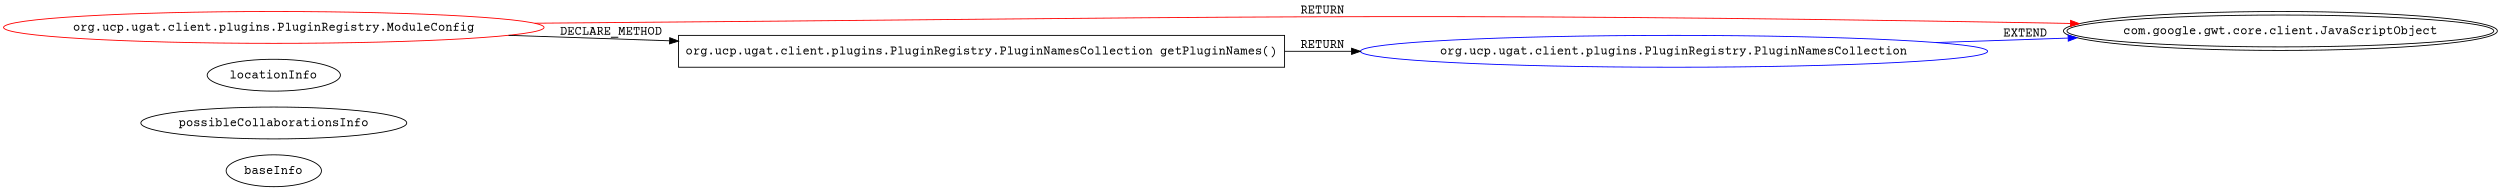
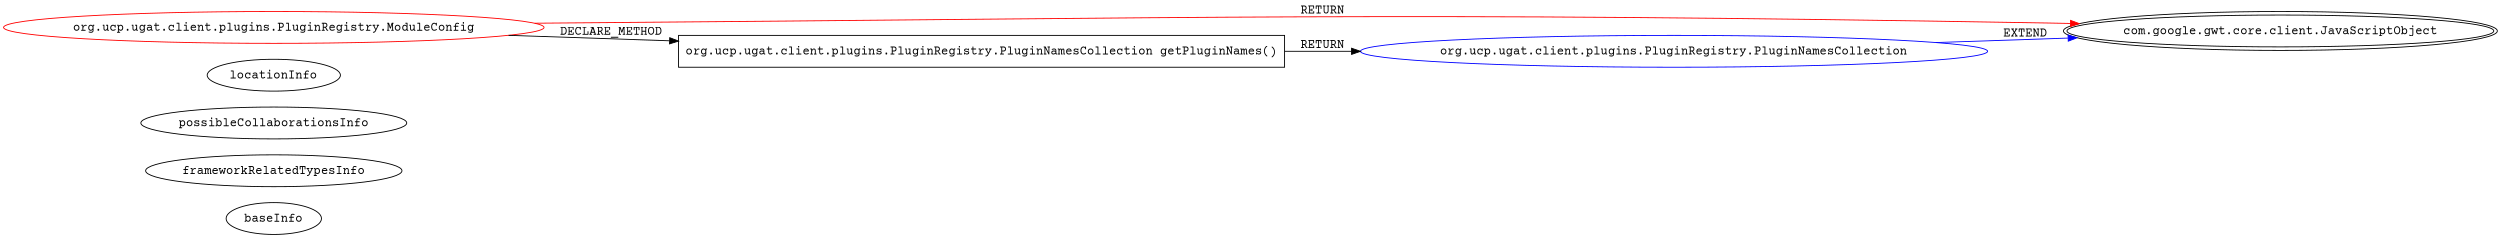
  digraph {
    fontname="Courier Prime"
    rankdir=LR
    node [fontname="Courier Prime"]
    edge [fontname="Courier Prime"]
    baseInfo [category=extension_graph graphId=3078 isAnonymous=false possibleRelation=true]
+   frameworkRelatedTypesInfo [0="com.google.gwt.core.client.JavaScriptObject"]
    possibleCollaborationsInfo [0="3078~CLIENT_METHOD_DECLARATION-RETURN_TYPE-~com.google.gwt.core.client.JavaScriptObject ~com.google.gwt.core.client.JavaScriptObject ~false~false"]
    locationInfo [contextSignature=ModuleConfig filePath="/hmiguellima-ugat/ugat-master/src/org/ucp/ugat/client/plugins/PluginRegistry.java" graphId=3078 projectName="hmiguellima-ugat"]
    n5 [color=red isFrameworkType=false label="org.ucp.ugat.client.plugins.PluginRegistry.ModuleConfig" vertexType=ROOT_CLIENT_CLASS_DECLARATION]
    n6 [isFrameworkType=true label="com.google.gwt.core.client.JavaScriptObject" peripheries=2 vertexType=FRAMEWORK_CLASS_TYPE]
    n7 [isFrameworkType=false label="org.ucp.ugat.client.plugins.PluginRegistry.PluginNamesCollection getPluginNames()" shape=box vertexType=CLIENT_METHOD_DECLARATION]
    n8 [color=blue isFrameworkType=false label="org.ucp.ugat.client.plugins.PluginRegistry.PluginNamesCollection" vertexType=REFERENCE_CLIENT_CLASS_DECLARATION]
    n5 -> n6 [color=red label=RETURN]
    n5 -> n7 [label=DECLARE_METHOD]
    n7 -> n8 [label=RETURN]
    n8 -> n6 [color=blue label=EXTEND]
  }
